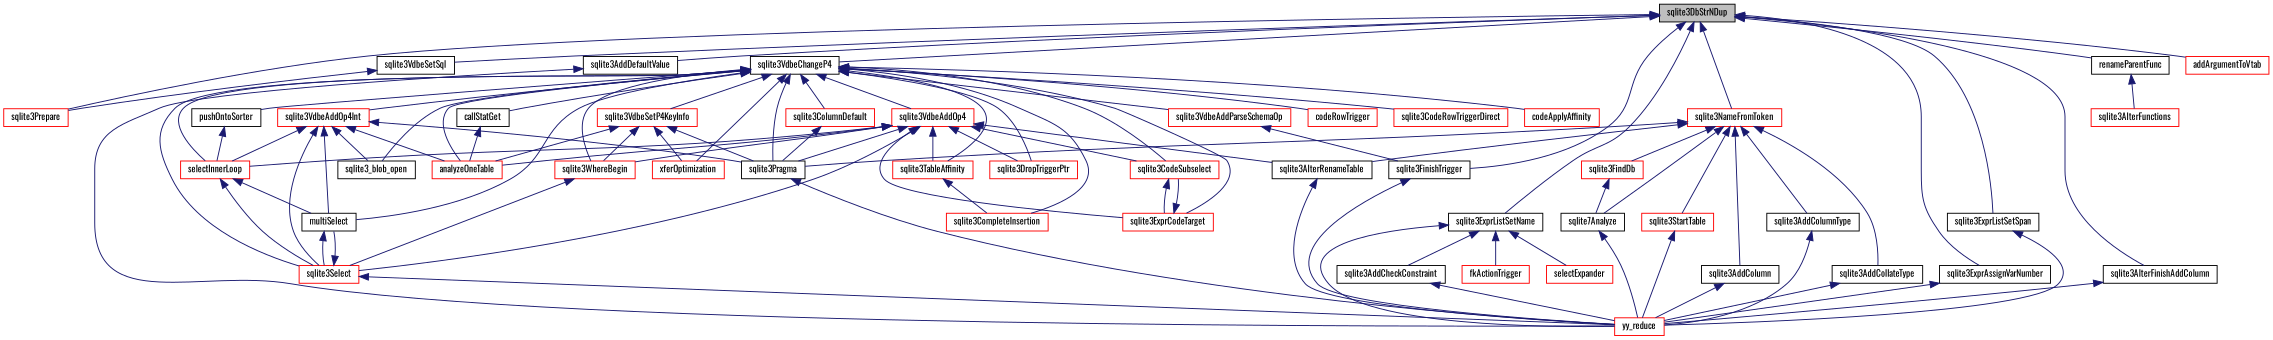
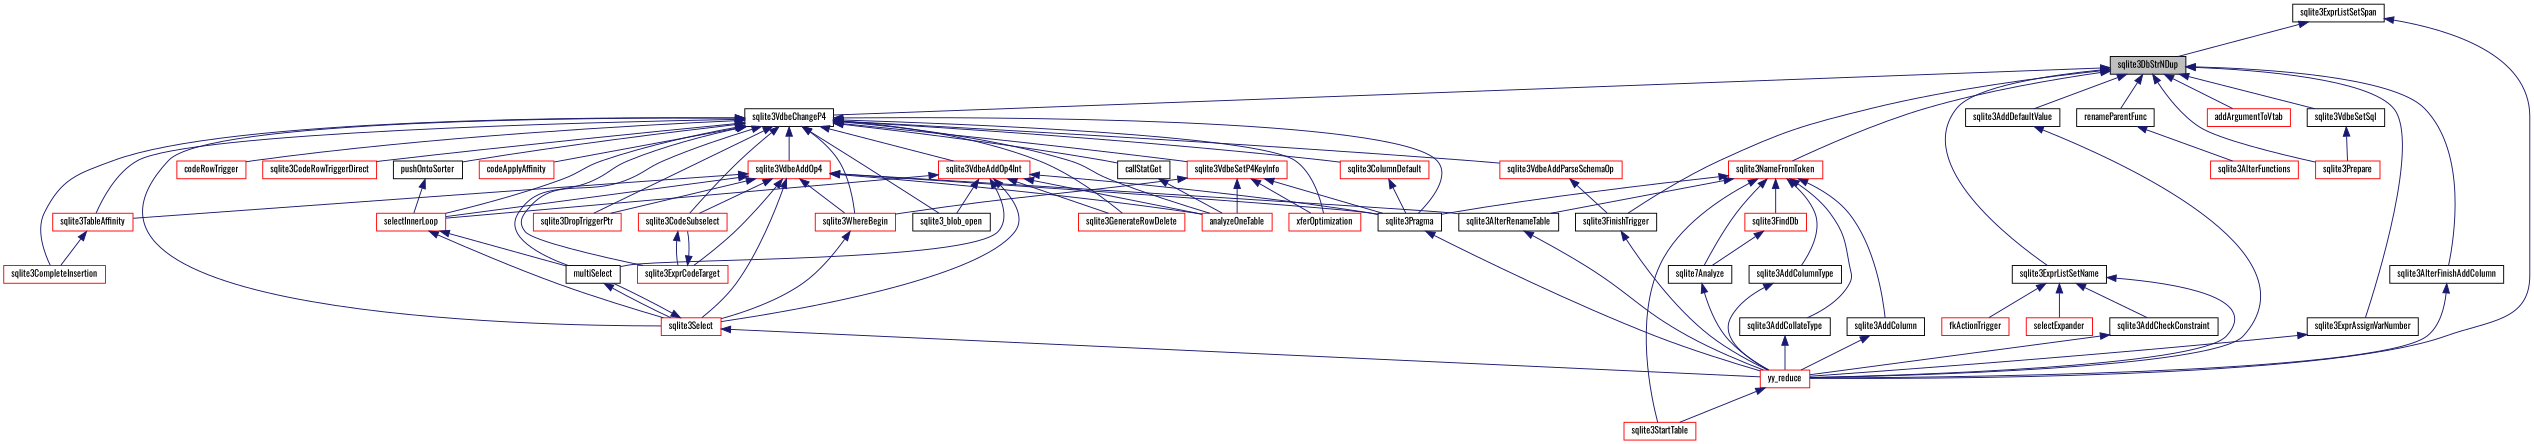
  digraph {
    fontname=Oswald
    rankdir=TB
    node [color=red fillcolor=white fontname=Oswald fontsize=10 shape=record style=filled]
    edge [color=midnightblue dir=back fontname=Oswald fontsize=10 labelfontname=FreeSans labelfontsize=10 style=solid]
    n1 [color=black fillcolor=grey75 fontcolor=black height=0.2 label=sqlite3DbStrNDup width=0.4]
    n2 [color=black height=0.2 label=sqlite3VdbeSetSql width=0.4]
    n3 [height=0.2 label=sqlite3Prepare width=0.4]
    n4 [color=black height=0.2 label=sqlite3VdbeChangeP4 width=0.4]
    n5 [color=black height=0.2 label=sqlite3FinishTrigger width=0.4]
    n6 [color=black height=0.2 label=sqlite3ExprAssignVarNumber width=0.4]
    n7 [color=black height=0.2 label=sqlite3ExprListSetName width=0.4]
    n8 [color=black height=0.2 label=sqlite3ExprListSetSpan width=0.4]
    n9 [color=black height=0.2 label=renameParentFunc width=0.4]
    n10 [color=black height=0.2 label=sqlite3AlterFinishAddColumn width=0.4]
    n11 [height=0.2 label=sqlite3NameFromToken width=0.4]
    n12 [color=black height=0.2 label=sqlite3AddDefaultValue width=0.4]
    n13 [height=0.2 label=addArgumentToVtab width=0.4]
    n14 [height=0.2 label=sqlite3VdbeAddOp4 width=0.4]
    n15 [height=0.2 label=sqlite3CodeSubselect width=0.4]
    n16 [height=0.2 label=sqlite3ExprCodeTarget width=0.4]
    n17 [height=0.2 label=analyzeOneTable width=0.4]
    n18 [height=0.2 label=sqlite3TableAffinity width=0.4]
    n19 [height=0.2 label=sqlite3CompleteInsertion width=0.4]
    n20 [color=black height=0.2 label=sqlite3Pragma width=0.4]
    n21 [height=0.2 label=selectInnerLoop width=0.4]
    n22 [color=black height=0.2 label=multiSelect width=0.4]
    n23 [height=0.2 label=sqlite3Select width=0.4]
    n24 [height=0.2 label=sqlite3DropTriggerPtr width=0.4]
    n25 [height=0.2 label=sqlite3WhereBegin width=0.4]
    n26 [height=0.2 label=sqlite3VdbeAddParseSchemaOp width=0.4]
    n27 [height=0.2 label=sqlite3VdbeAddOp4Int width=0.4]
    n28 [color=black height=0.2 label=sqlite3_blob_open width=0.4]
+   n29 [height=0.2 label=sqlite3GenerateRowDelete width=0.4]
    n30 [height=0.2 label=sqlite3VdbeSetP4KeyInfo width=0.4]
    n31 [height=0.2 label=xferOptimization width=0.4]
    n32 [color=black height=0.2 label=callStatGet width=0.4]
    n33 [color=black height=0.2 label=pushOntoSorter width=0.4]
    n34 [height=0.2 label=codeRowTrigger width=0.4]
    n35 [height=0.2 label=sqlite3CodeRowTriggerDirect width=0.4]
    n36 [height=0.2 label=sqlite3ColumnDefault width=0.4]
    n37 [height=0.2 label=codeApplyAffinity width=0.4]
    n38 [height=0.2 label=yy_reduce width=0.4]
    n39 [color=black height=0.2 label=sqlite3AddCheckConstraint width=0.4]
    n40 [height=0.2 label=fkActionTrigger width=0.4]
    n41 [height=0.2 label=selectExpander width=0.4]
    n42 [height=0.2 label=sqlite3AlterFunctions width=0.4]
    n43 [color=black height=0.2 label=sqlite3AlterRenameTable width=0.4]
    n44 [color=black height=0.2 label=sqlite7Analyze width=0.4]
    n45 [height=0.2 label=sqlite3FindDb width=0.4]
    n46 [height=0.2 label=sqlite3StartTable width=0.4]
    n47 [color=black height=0.2 label=sqlite3AddColumn width=0.4]
    n48 [color=black height=0.2 label=sqlite3AddColumnType width=0.4]
    n49 [color=black height=0.2 label=sqlite3AddCollateType width=0.4]
    n1 -> n2
    n1 -> n3
    n1 -> n4
    n1 -> n5
    n1 -> n6
    n1 -> n7
-   n1 -> n8
+   n8 -> n1
    n1 -> n9
    n1 -> n10
    n1 -> n11
    n1 -> n12
    n1 -> n13
    n2 -> n3
    n4 -> n14
    n4 -> n15
    n4 -> n16
    n4 -> n17
    n4 -> n18
    n4 -> n19
    n4 -> n20
    n4 -> n21
    n4 -> n22
    n4 -> n23
    n4 -> n24
    n4 -> n25
    n4 -> n26
    n4 -> n27
    n4 -> n28
+   n4 -> n29
    n4 -> n30
    n4 -> n31
    n4 -> n32
    n4 -> n33
    n4 -> n34
    n4 -> n35
    n4 -> n36
    n4 -> n37
    n5 -> n38
    n6 -> n38
    n7 -> n38
    n7 -> n39
    n7 -> n40
    n7 -> n41
    n8 -> n38
    n9 -> n42
    n10 -> n38
    n11 -> n20
    n11 -> n43
    n11 -> n44
    n11 -> n45
    n11 -> n46
    n11 -> n47
    n11 -> n48
    n11 -> n49
    n12 -> n38
    n14 -> n15
    n14 -> n16
    n14 -> n17
    n14 -> n18
    n14 -> n20
    n14 -> n21
    n14 -> n23
    n14 -> n24
    n14 -> n25
    n14 -> n43
    n15 -> n16
    n16 -> n15
    n18 -> n19
    n20 -> n38
    n21 -> n22
    n21 -> n23
    n22 -> n23
    n23 -> n22
    n23 -> n38
    n25 -> n23
    n26 -> n5
    n27 -> n17
    n27 -> n20
    n27 -> n21
    n27 -> n22
    n27 -> n23
    n27 -> n28
+   n27 -> n29
    n30 -> n17
    n30 -> n20
    n30 -> n25
    n30 -> n31
    n32 -> n17
    n33 -> n21
    n36 -> n20
    n39 -> n38
    n43 -> n38
    n44 -> n38
    n45 -> n44
-   n46 -> n38
+   n38 -> n46
    n47 -> n38
    n48 -> n38
    n49 -> n38
  }
